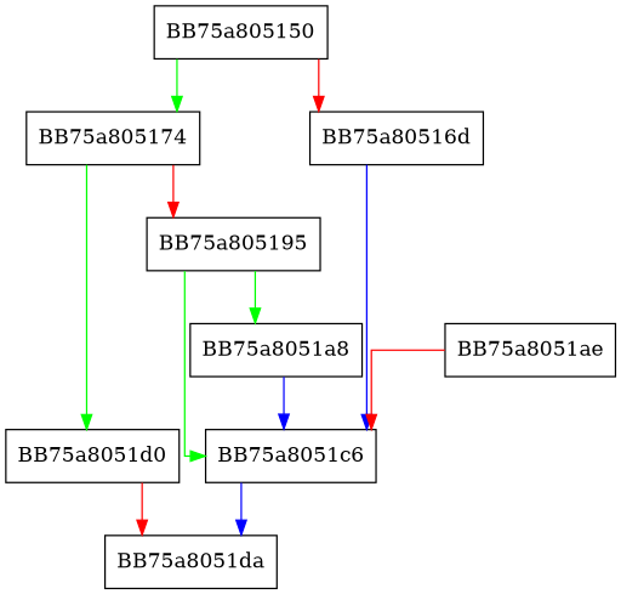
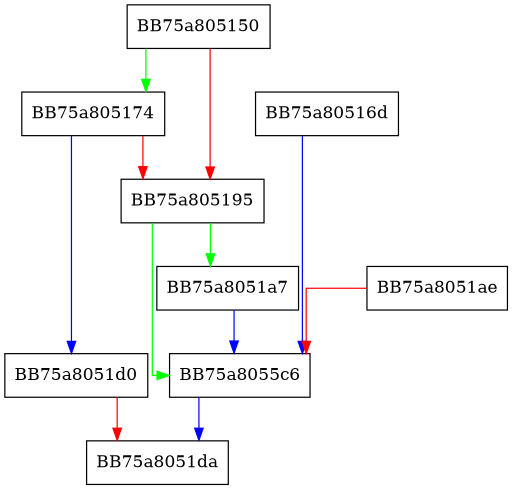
  digraph {
    splines=ortho
    node [shape=box]
    edge [color=green]
    BB75a805150
    BB75a805174
    BB75a80516d
    BB75a8051d0
    BB75a805195
-   BB75a8051c6
+   BB75a8051c6 [label=BB75a8055c6]
    BB75a8051da
-   BB75a8051a8
+   BB75a8051a8 [label=BB75a8051a7]
    BB75a8051ae
    BB75a805150 -> BB75a805174
-   BB75a805150 -> BB75a80516d [color=red]
-   BB75a805174 -> BB75a8051d0
+   BB75a805150 -> BB75a805195 [color=red]
+   BB75a805174 -> BB75a8051d0 [color=blue]
    BB75a805174 -> BB75a805195 [color=red]
    BB75a80516d -> BB75a8051c6 [color=blue]
    BB75a8051d0 -> BB75a8051da [color=red]
    BB75a805195 -> BB75a8051c6
    BB75a805195 -> BB75a8051a8
    BB75a8051c6 -> BB75a8051da [color=blue]
    BB75a8051a8 -> BB75a8051c6 [color=blue]
    BB75a8051ae -> BB75a8051c6 [color=red]
  }
